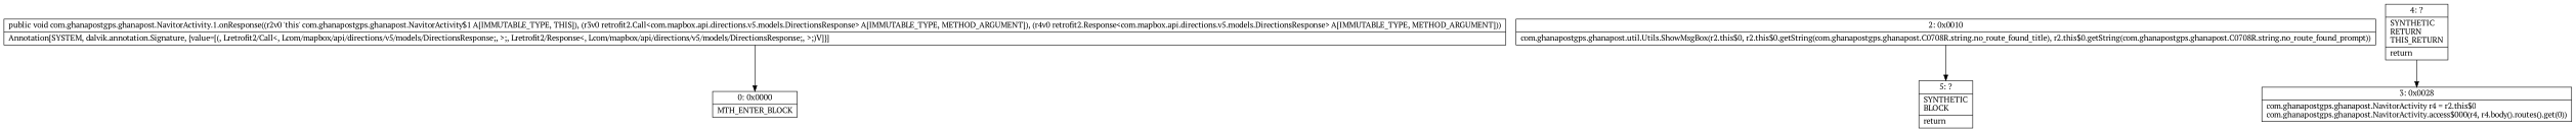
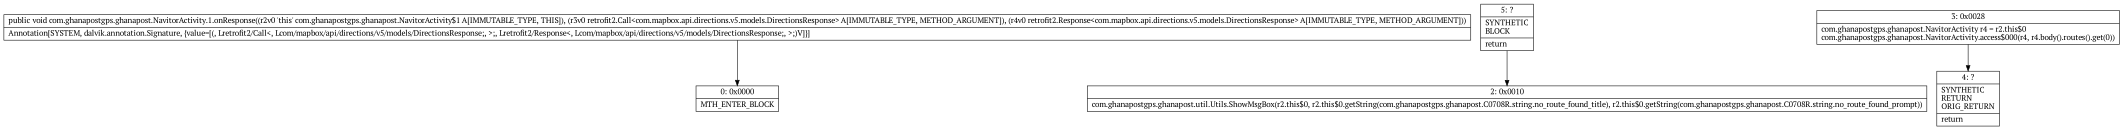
  digraph {
    fontname="PT Serif"
    node [fontname="PT Serif" shape=record]
    edge [fontname="PT Serif"]
    n1 [label="{0\:\ 0x0000|MTH_ENTER_BLOCK\l}"]
    n2 [label="{2\:\ 0x0010|com.ghanapostgps.ghanapost.util.Utils.ShowMsgBox(r2.this$0, r2.this$0.getString(com.ghanapostgps.ghanapost.C0708R.string.no_route_found_title), r2.this$0.getString(com.ghanapostgps.ghanapost.C0708R.string.no_route_found_prompt))\l}"]
    n3 [label="{5\:\ ?|SYNTHETIC\lBLOCK\l|return\l}"]
    n4 [label="{3\:\ 0x0028|com.ghanapostgps.ghanapost.NavitorActivity r4 = r2.this$0\lcom.ghanapostgps.ghanapost.NavitorActivity.access$000(r4, r4.body().routes().get(0))\l}"]
-   n5 [label="{4\:\ ?|SYNTHETIC\lRETURN\lTHIS_RETURN\l|return\l}"]
+   n5 [label="{4\:\ ?|SYNTHETIC\lRETURN\lORIG_RETURN\l|return\l}"]
    n6 [label="{public void com.ghanapostgps.ghanapost.NavitorActivity.1.onResponse((r2v0 'this' com.ghanapostgps.ghanapost.NavitorActivity$1 A[IMMUTABLE_TYPE, THIS]), (r3v0 retrofit2.Call\<com.mapbox.api.directions.v5.models.DirectionsResponse\> A[IMMUTABLE_TYPE, METHOD_ARGUMENT]), (r4v0 retrofit2.Response\<com.mapbox.api.directions.v5.models.DirectionsResponse\> A[IMMUTABLE_TYPE, METHOD_ARGUMENT]))  | Annotation[SYSTEM, dalvik.annotation.Signature, \{value=[(, Lretrofit2\/Call\<, Lcom\/mapbox\/api\/directions\/v5\/models\/DirectionsResponse;, \>;, Lretrofit2\/Response\<, Lcom\/mapbox\/api\/directions\/v5\/models\/DirectionsResponse;, \>;)V]\}]\l}"]
-   n2 -> n3
-   n5 -> n4
+   n3 -> n2
+   n4 -> n5
    n6 -> n1
  }
